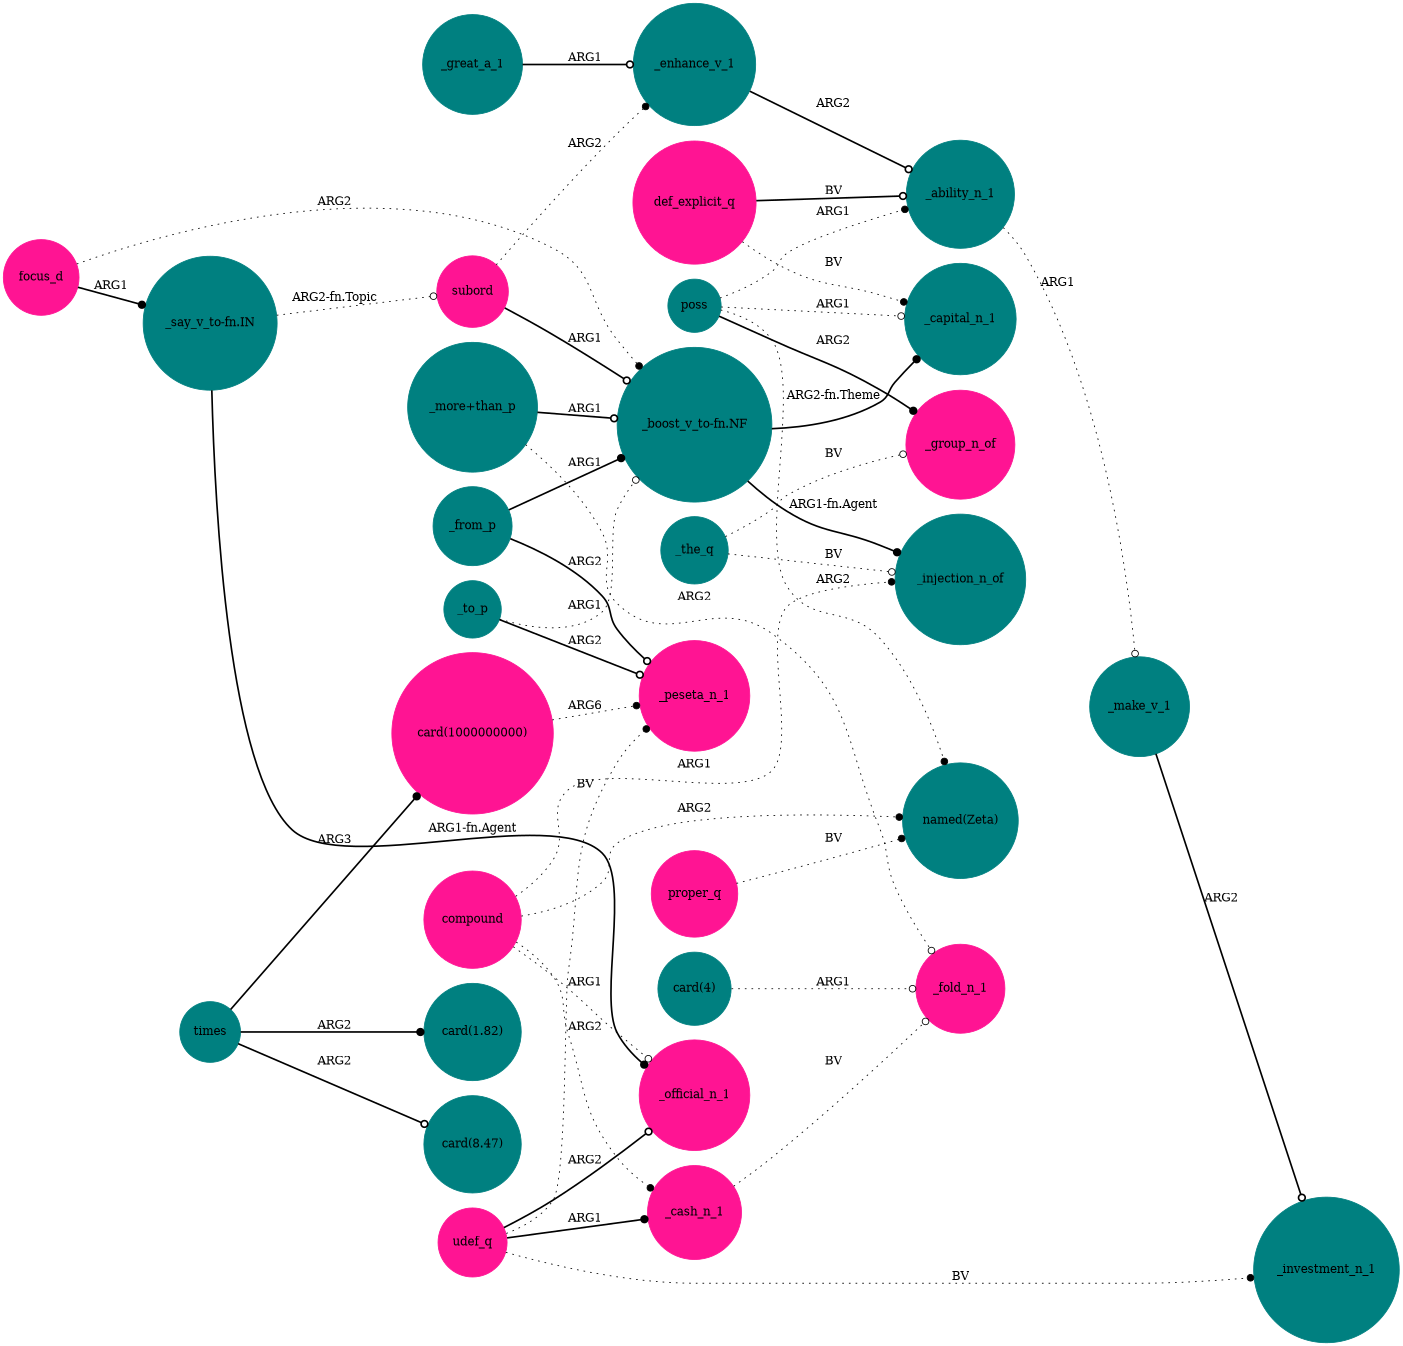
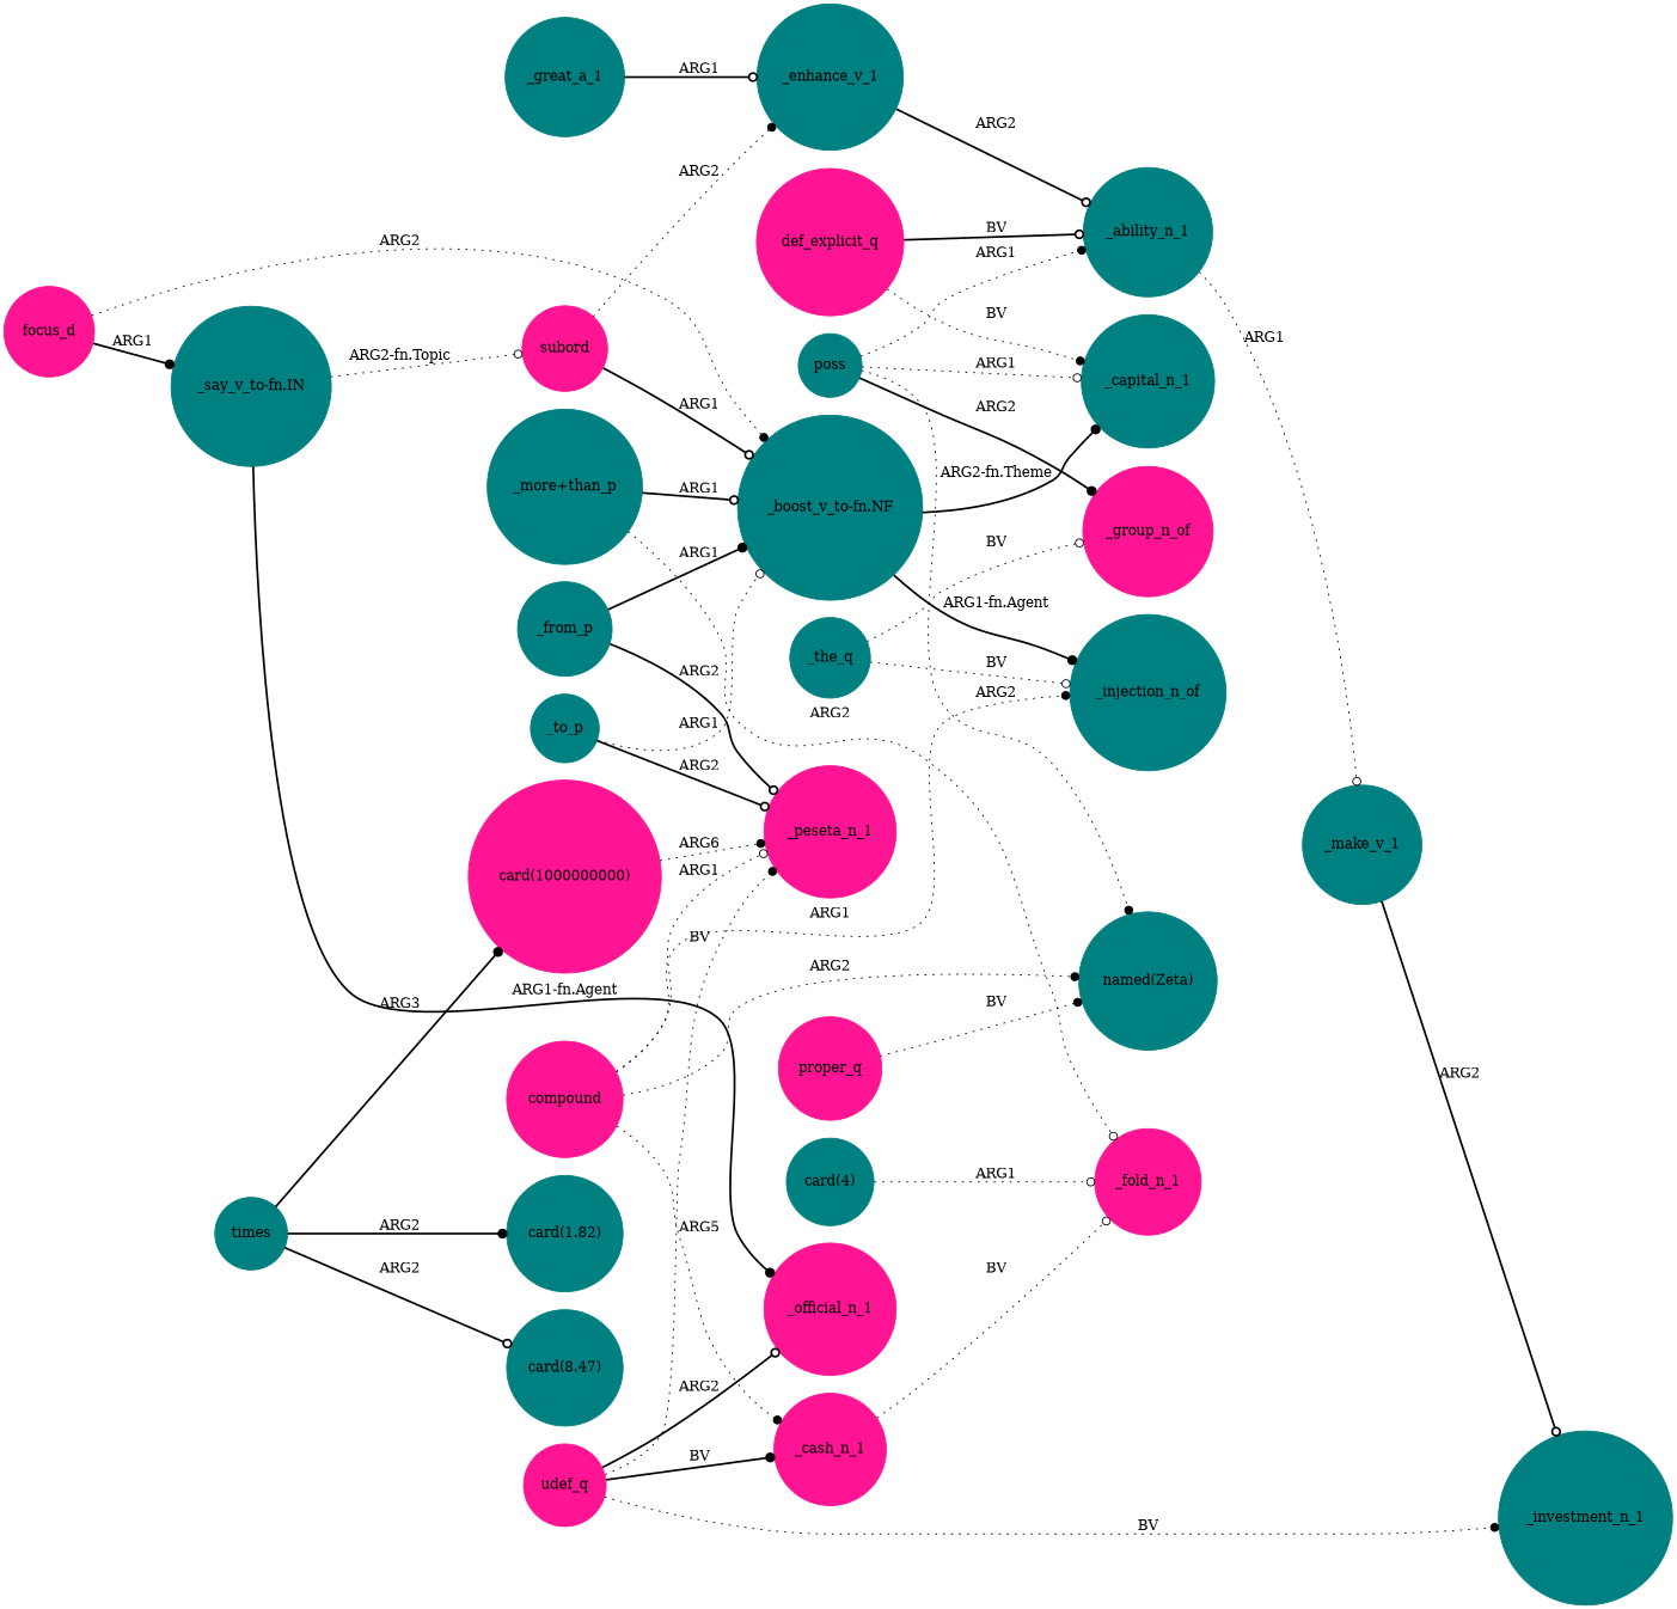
  digraph {
    rankdir=LR
    node [color=teal shape=circle style=filled]
    edge [arrowhead=dot style=dotted]
    focus_d [color=deeppink]
    "_boost_v_to-fn.NF"
    "_say_v_to-fn.IN"
    _capital_n_1
    _injection_n_of
    subord [color=deeppink]
    _official_n_1 [color=deeppink]
    def_explicit_q [color=deeppink]
    _ability_n_1
    _make_v_1
    _from_p
    _peseta_n_1 [color=deeppink]
    _fold_n_1 [color=deeppink]
    "card(4)"
    _enhance_v_1
    _to_p
    udef_q [color=deeppink]
    _cash_n_1 [color=deeppink]
    _investment_n_1
    "_more+than_p"
    _the_q
    _group_n_of [color=deeppink]
    "card(1000000000)" [color=deeppink]
    times
    "card(8.47)"
    "card(1.82)"
    compound [color=deeppink]
    "named(Zeta)"
    poss
    _great_a_1
    proper_q [color=deeppink]
    focus_d -> "_boost_v_to-fn.NF" [label=ARG2]
    focus_d -> "_say_v_to-fn.IN" [label=ARG1 style=bold]
    "_boost_v_to-fn.NF" -> _capital_n_1 [label="ARG2-fn.Theme" style=bold]
    "_boost_v_to-fn.NF" -> _injection_n_of [label="ARG1-fn.Agent" style=bold]
    "_say_v_to-fn.IN" -> subord [arrowhead=odot label="ARG2-fn.Topic"]
    "_say_v_to-fn.IN" -> _official_n_1 [label="ARG1-fn.Agent" style=bold]
    subord -> "_boost_v_to-fn.NF" [arrowhead=odot label=ARG1 style=bold]
    subord -> _enhance_v_1 [label=ARG2]
    def_explicit_q -> _capital_n_1 [label=BV]
    def_explicit_q -> _ability_n_1 [arrowhead=odot label=BV style=bold]
    _ability_n_1 -> _make_v_1 [arrowhead=odot label=ARG1]
    _make_v_1 -> _investment_n_1 [arrowhead=odot label=ARG2 style=bold]
    _from_p -> "_boost_v_to-fn.NF" [label=ARG1 style=bold]
    _from_p -> _peseta_n_1 [arrowhead=odot label=ARG2 style=bold]
    "card(4)" -> _fold_n_1 [arrowhead=odot label=ARG1]
    _enhance_v_1 -> _ability_n_1 [arrowhead=odot label=ARG2 style=bold]
    _to_p -> "_boost_v_to-fn.NF" [arrowhead=odot label=ARG1]
    _to_p -> _peseta_n_1 [arrowhead=odot label=ARG2 style=bold]
    udef_q -> _official_n_1 [arrowhead=odot label=ARG2 style=bold]
    udef_q -> _peseta_n_1 [label=BV]
-   udef_q -> _cash_n_1 [label=ARG1 style=bold]
+   udef_q -> _cash_n_1 [label=BV style=bold]
    udef_q -> _investment_n_1 [label=BV]
    _cash_n_1 -> _fold_n_1 [arrowhead=odot label=BV]
    "_more+than_p" -> "_boost_v_to-fn.NF" [arrowhead=odot label=ARG1 style=bold]
    "_more+than_p" -> _fold_n_1 [arrowhead=odot label=ARG2]
    _the_q -> _injection_n_of [arrowhead=odot label=BV]
    _the_q -> _group_n_of [arrowhead=odot label=BV]
    "card(1000000000)" -> _peseta_n_1 [label=ARG6]
    times -> "card(1000000000)" [label=ARG3 style=bold]
    times -> "card(8.47)" [arrowhead=odot label=ARG2 style=bold]
    times -> "card(1.82)" [label=ARG2 style=bold]
    compound -> _injection_n_of [label=ARG1]
-   compound -> _official_n_1 [arrowhead=odot label=ARG1]
-   compound -> _cash_n_1 [label=ARG2]
+   compound -> _peseta_n_1 [arrowhead=odot label=ARG1]
+   compound -> _cash_n_1 [label=ARG5]
    compound -> "named(Zeta)" [label=ARG2]
    poss -> _capital_n_1 [arrowhead=odot label=ARG1]
    poss -> _ability_n_1 [label=ARG1]
    poss -> _group_n_of [label=ARG2 style=bold]
    poss -> "named(Zeta)" [label=ARG2]
    _great_a_1 -> _enhance_v_1 [arrowhead=odot label=ARG1 style=bold]
    proper_q -> "named(Zeta)" [label=BV]
  }
